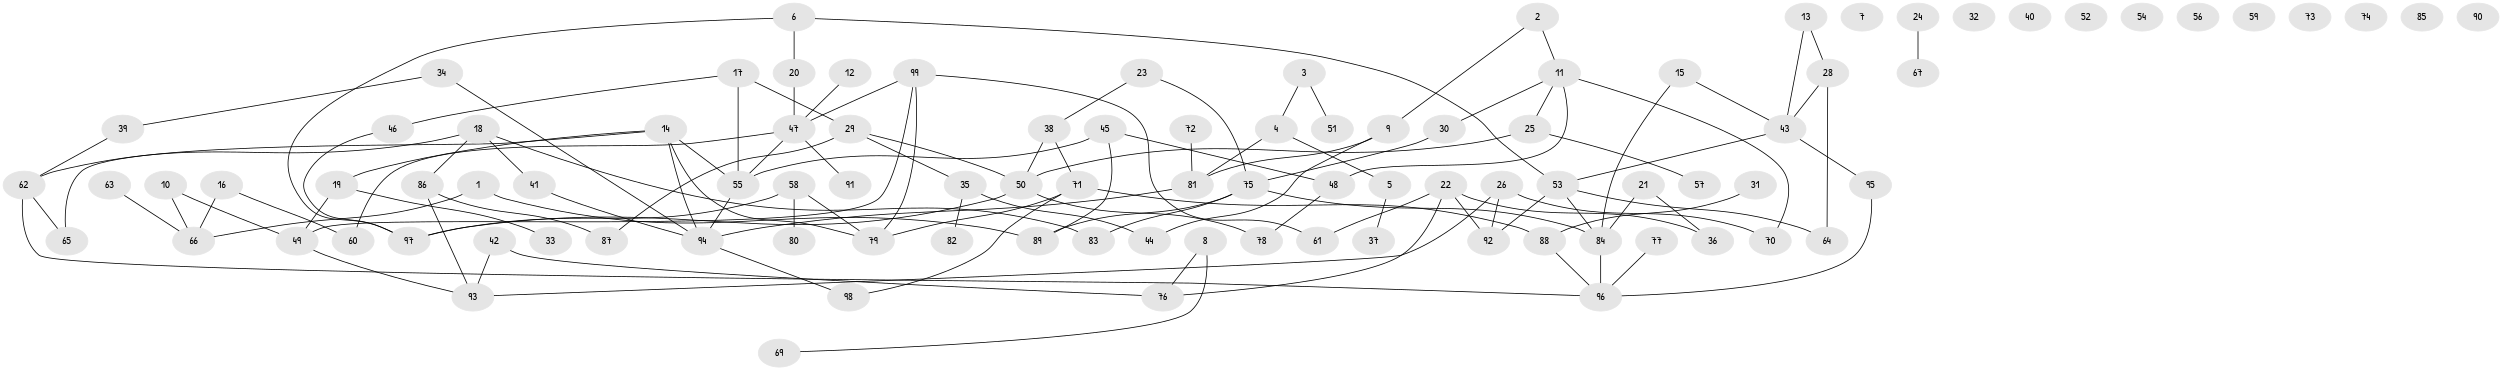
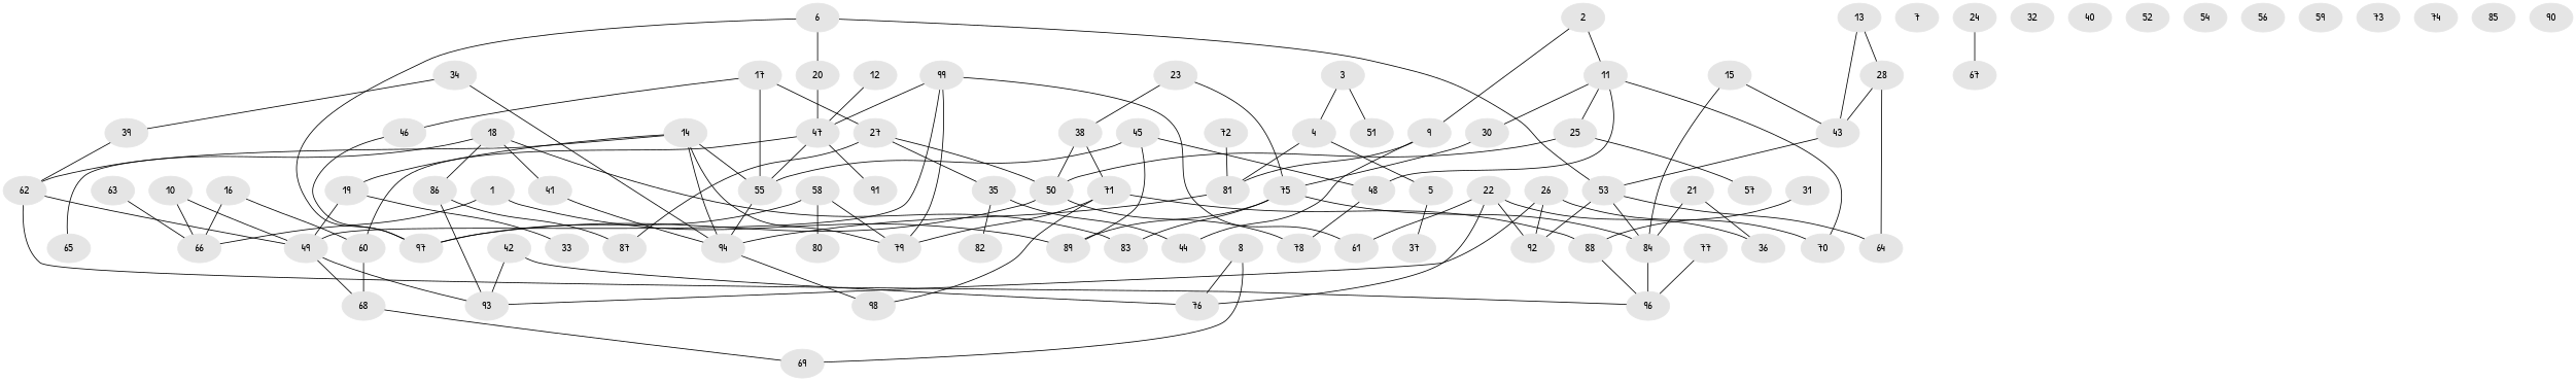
  graph {
    fontname="Patrick Hand"
    node [color=gray90 fontname="Patrick Hand" style=filled]
    edge [fontname="Patrick Hand"]
    1
    66
    89
    2
    9
    11
    81
    44
    25
    30
    48
    70
    3
    4
    51
    5
    37
    94
    6
    20
    53
    97
    47
    84
    92
    64
    7
    8
    69
    76
    10
    49
    93
+   68
    50
    57
    75
    78
    12
    55
    60
    91
    13
    28
    43
-   95
    14
    19
    65
    79
    33
    98
    15
    96
    16
    17
-   27 [label=29]
+   27
    46
    35
    87
    18
    41
    62
    83
    86
    21
    36
    22
    61
    23
    38
    71
    24
    67
    26
    82
    n77 [label=99]
    31
    88
    32
    34
    39
    40
    42
    45
    52
    54
    56
    58
    80
    59
    63
    72
    73
    74
    77
    85
    90
    1 -- 66
    1 -- 89
    2 -- 9
    2 -- 11
    9 -- 81
    9 -- 44
    11 -- 25
    11 -- 30
    11 -- 48
    11 -- 70
    81 -- 94
    25 -- 50
    25 -- 57
    30 -- 75
    48 -- 78
    3 -- 4
    3 -- 51
    4 -- 81
    4 -- 5
    5 -- 37
    94 -- 98
    6 -- 20
    6 -- 53
    6 -- 97
    20 -- 47
    53 -- 84
    53 -- 92
    53 -- 64
    47 -- 55
    47 -- 60
    47 -- 91
    84 -- 96
    8 -- 69
    8 -- 76
    10 -- 66
    10 -- 49
    49 -- 93
+   49 -- 68
+   68 -- 69
    50 -- 97
    50 -- 78
    75 -- 89
    75 -- 84
    75 -- 83
    12 -- 47
    55 -- 94
+   60 -- 68
    13 -- 28
    13 -- 43
    28 -- 64
    28 -- 43
    43 -- 53
-   43 -- 95
-   95 -- 96
    14 -- 94
    14 -- 55
    14 -- 19
    14 -- 65
    14 -- 79
    19 -- 49
    19 -- 33
    15 -- 84
    15 -- 43
    16 -- 66
    16 -- 60
    17 -- 55
    17 -- 27
    17 -- 46
    27 -- 50
    27 -- 35
    27 -- 87
    46 -- 97
    35 -- 44
    35 -- 82
    18 -- 41
    18 -- 62
    18 -- 83
    18 -- 86
    41 -- 94
-   62 -- 65
+   62 -- 49
    62 -- 96
    86 -- 93
    86 -- 87
    21 -- 84
    21 -- 36
    22 -- 92
    22 -- 76
    22 -- 36
    22 -- 61
    23 -- 75
    23 -- 38
    38 -- 50
    38 -- 71
    71 -- 79
    71 -- 98
    71 -- 88
    24 -- 67
    26 -- 70
    26 -- 92
    26 -- 93
    n77 -- 47
    n77 -- 49
    n77 -- 79
    n77 -- 61
    31 -- 88
    88 -- 96
    34 -- 94
    34 -- 39
    39 -- 62
    42 -- 76
    42 -- 93
    45 -- 89
    45 -- 48
    45 -- 55
    58 -- 97
    58 -- 79
    58 -- 80
    63 -- 66
    72 -- 81
    77 -- 96
  }
